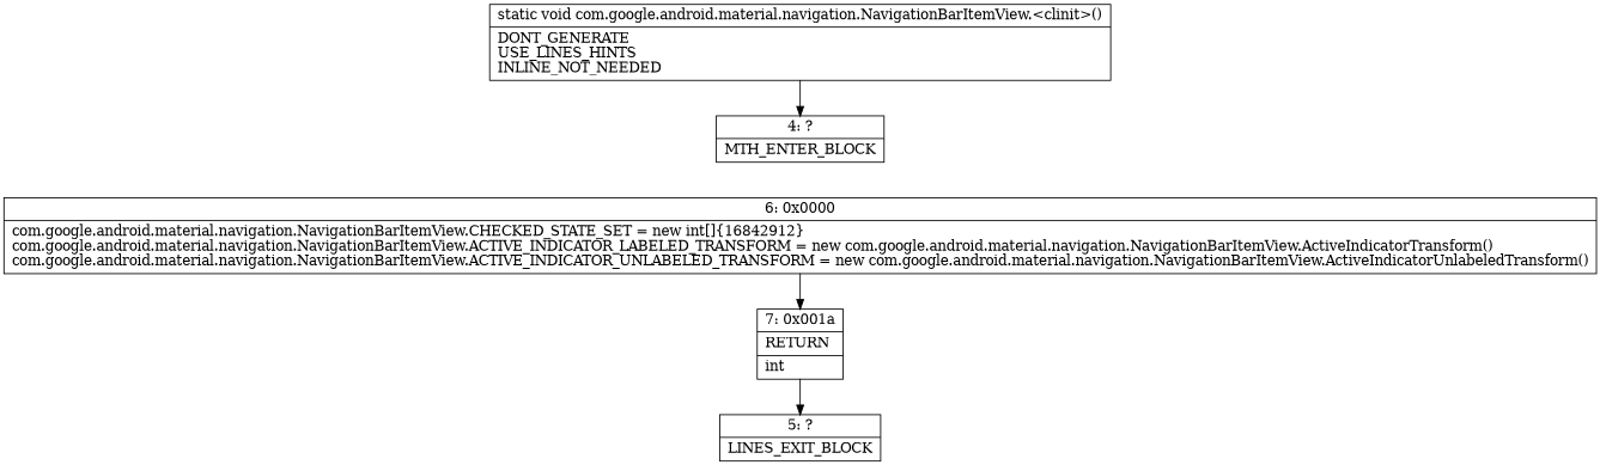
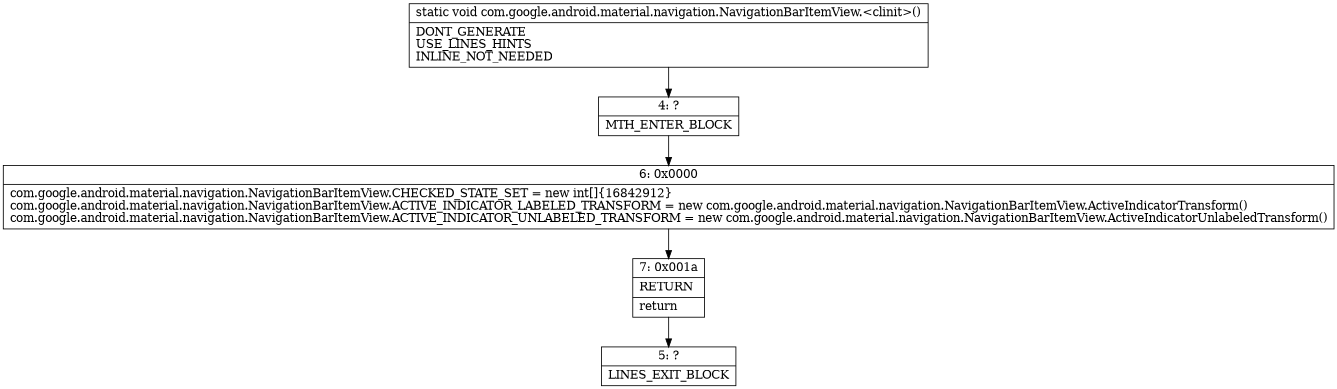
  digraph {
    node [shape=record]
    n1 [label="{4\:\ ?|MTH_ENTER_BLOCK\l}"]
    n2 [label="{6\:\ 0x0000|com.google.android.material.navigation.NavigationBarItemView.CHECKED_STATE_SET = new int[]\{16842912\}\lcom.google.android.material.navigation.NavigationBarItemView.ACTIVE_INDICATOR_LABELED_TRANSFORM = new com.google.android.material.navigation.NavigationBarItemView.ActiveIndicatorTransform()\lcom.google.android.material.navigation.NavigationBarItemView.ACTIVE_INDICATOR_UNLABELED_TRANSFORM = new com.google.android.material.navigation.NavigationBarItemView.ActiveIndicatorUnlabeledTransform()\l}"]
-   n3 [label="{7\:\ 0x001a|RETURN\l|int\l}"]
+   n3 [label="{7\:\ 0x001a|RETURN\l|return\l}"]
    n4 [label="{5\:\ ?|LINES_EXIT_BLOCK\l}"]
    n5 [label="{static void com.google.android.material.navigation.NavigationBarItemView.\<clinit\>()  | DONT_GENERATE\lUSE_LINES_HINTS\lINLINE_NOT_NEEDED\l}"]
+   n1 -> n2
    n2 -> n3
    n3 -> n4
    n5 -> n1
  }
